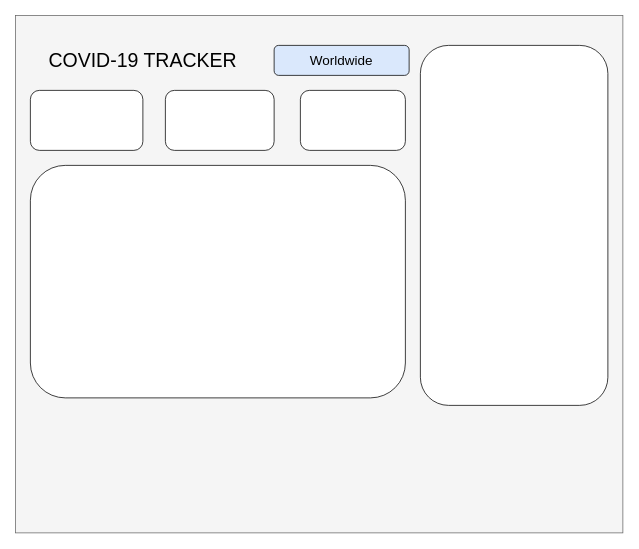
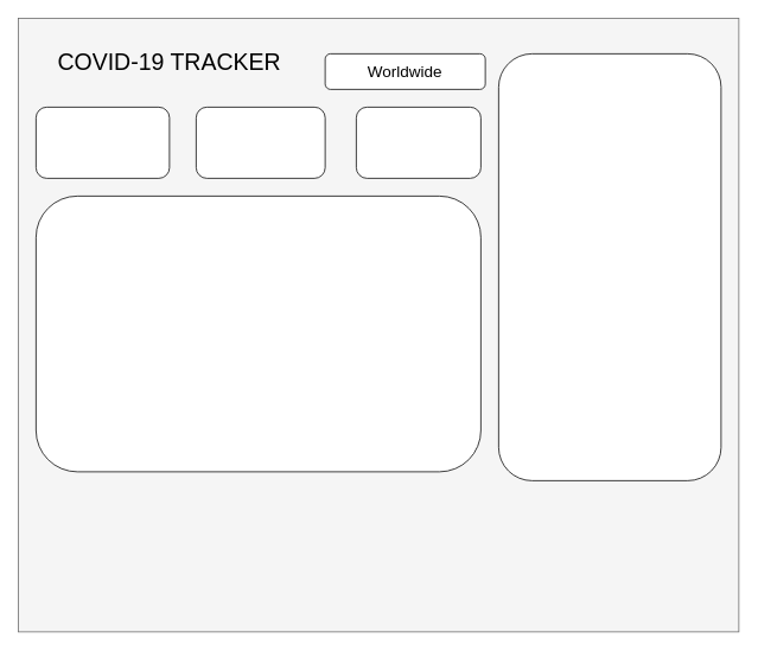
  <mxCell id="0" />
  <mxCell id="1" parent="0" />
  <mxCell id="2" value="" style="rounded=0;whiteSpace=wrap;html=1;glass=0;shadow=0;fillColor=#f5f5f5;strokeColor=#666666;fontColor=#333333;" vertex="1" parent="1"><mxGeometry x="20" y="20" width="810" height="690" as="geometry" /></mxCell>
- <mxCell id="3" value="&lt;font style=&quot;font-size: 26px&quot;&gt;COVID-19 TRACKER&lt;br&gt;&lt;/font&gt;" style="text;html=1;strokeColor=none;fillColor=none;align=center;verticalAlign=middle;whiteSpace=wrap;rounded=0;" vertex="1" parent="1"><mxGeometry x="50" y="50" width="280" height="60" as="geometry" /></mxCell>
- <mxCell id="4" value="&lt;font style=&quot;font-size: 18px&quot;&gt;Worldwide&lt;/font&gt;" style="rounded=1;whiteSpace=wrap;html=1;shadow=0;glass=0;fillColor=#dae8fc;" vertex="1" parent="1"><mxGeometry x="365" y="60" width="180" height="40" as="geometry" /></mxCell>
+ <mxCell id="3" value="&lt;font style=&quot;font-size: 26px&quot;&gt;COVID-19 TRACKER&lt;br&gt;&lt;/font&gt;" style="text;html=1;strokeColor=none;fillColor=none;align=center;verticalAlign=middle;whiteSpace=wrap;rounded=0;" vertex="1" parent="1"><mxGeometry x="50" y="40" width="280" height="60" as="geometry" /></mxCell>
+ <mxCell id="4" value="&lt;font style=&quot;font-size: 18px&quot;&gt;Worldwide&lt;/font&gt;" style="rounded=1;whiteSpace=wrap;html=1;shadow=0;glass=0;fillColor=#FFFFFF;" vertex="1" parent="1"><mxGeometry x="365" y="60" width="180" height="40" as="geometry" /></mxCell>
  <mxCell id="5" value="" style="rounded=1;whiteSpace=wrap;html=1;shadow=0;glass=0;fillColor=#FFFFFF;" vertex="1" parent="1"><mxGeometry x="40" y="120" width="150" height="80" as="geometry" /></mxCell>
  <mxCell id="6" value="" style="rounded=1;whiteSpace=wrap;html=1;shadow=0;glass=0;fillColor=#FFFFFF;" vertex="1" parent="1"><mxGeometry x="220" y="120" width="145" height="80" as="geometry" /></mxCell>
  <mxCell id="7" value="" style="rounded=1;whiteSpace=wrap;html=1;shadow=0;glass=0;fillColor=#FFFFFF;" vertex="1" parent="1"><mxGeometry x="400" y="120" width="140" height="80" as="geometry" /></mxCell>
  <mxCell id="8" value="" style="rounded=1;whiteSpace=wrap;html=1;shadow=0;glass=0;fillColor=#FFFFFF;" vertex="1" parent="1"><mxGeometry x="560" y="60" width="250" height="480" as="geometry" /></mxCell>
  <mxCell id="9" value="" style="rounded=1;whiteSpace=wrap;html=1;shadow=0;glass=0;fillColor=#FFFFFF;" vertex="1" parent="1"><mxGeometry x="40" y="220" width="500" height="310" as="geometry" /></mxCell>
  <mxCell id="10" value="" style="shape=image;html=1;verticalAlign=top;verticalLabelPosition=bottom;labelBackgroundColor=#ffffff;imageAspect=0;aspect=fixed;image=https://cdn2.iconfinder.com/data/icons/social-media-2259/512/google-128.png;rounded=0;shadow=0;glass=0;fillColor=#FFFFFF;" vertex="1" parent="1"><mxGeometry x="220" y="306" width="128" height="128" as="geometry" /></mxCell>
  <mxCell id="11" value="" style="shape=image;html=1;verticalAlign=top;verticalLabelPosition=bottom;labelBackgroundColor=#ffffff;imageAspect=0;aspect=fixed;image=https://cdn1.iconfinder.com/data/icons/finance-160/64/chart-financial-business-finance_1-128.png;rounded=0;shadow=0;glass=0;fillColor=#FFFFFF;" vertex="1" parent="1"><mxGeometry x="610" y="370" width="128" height="128" as="geometry" /></mxCell>
